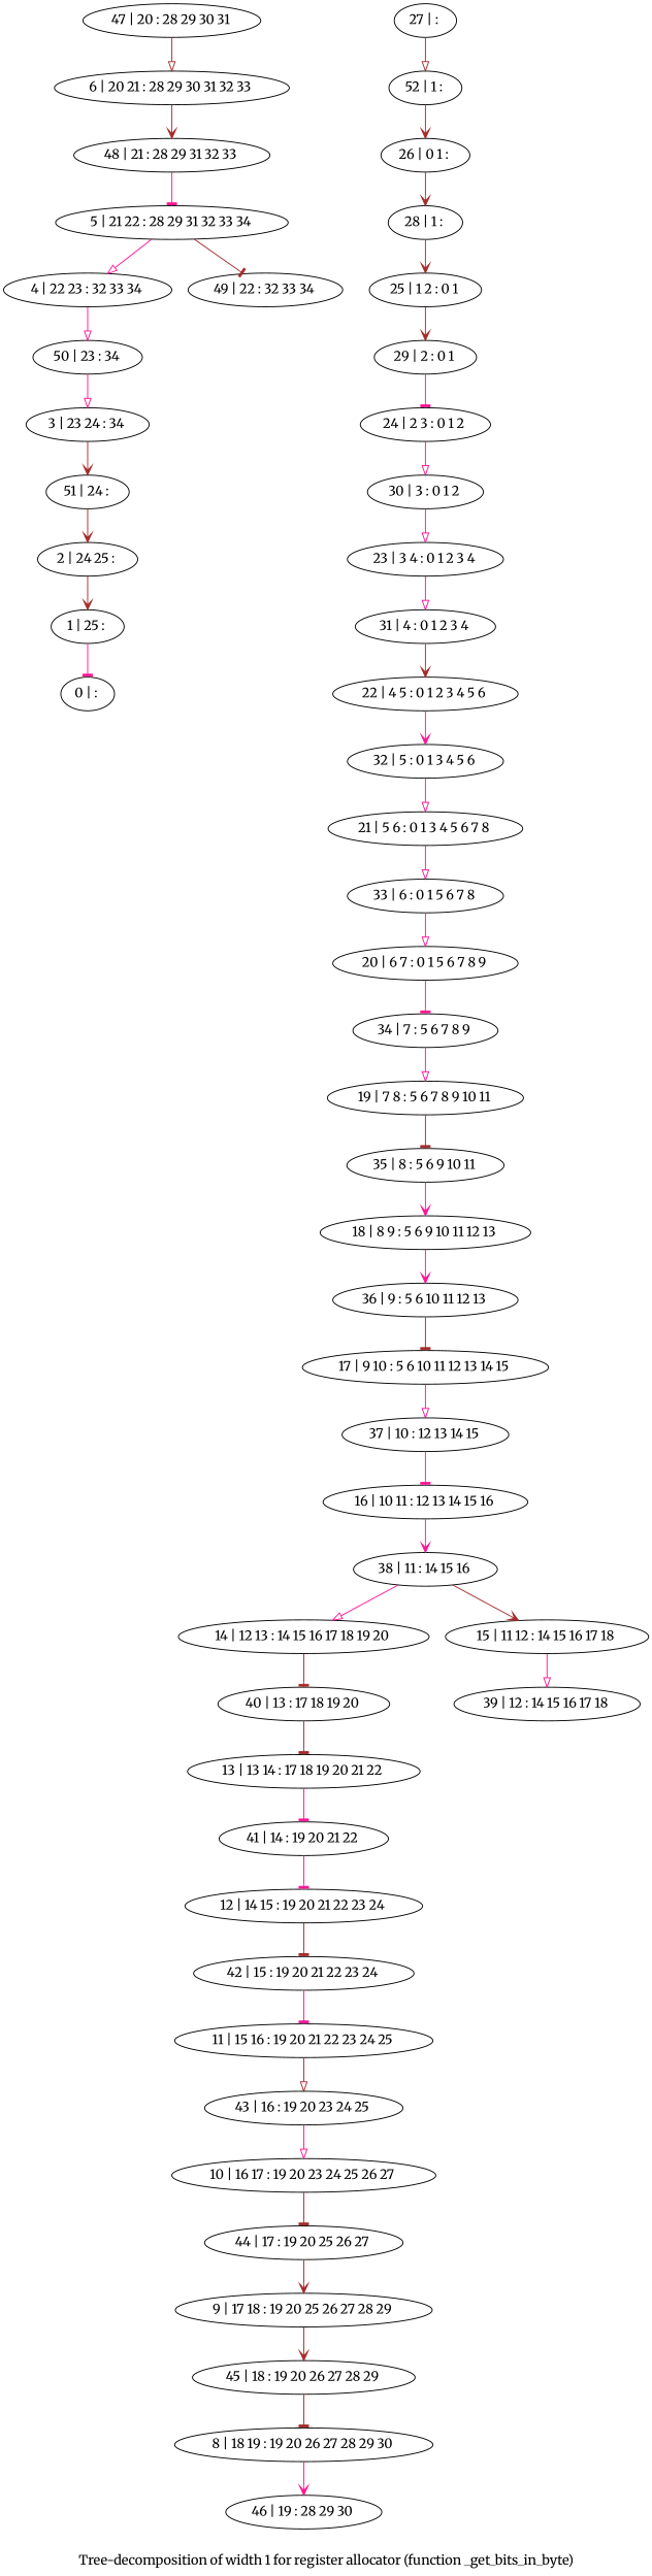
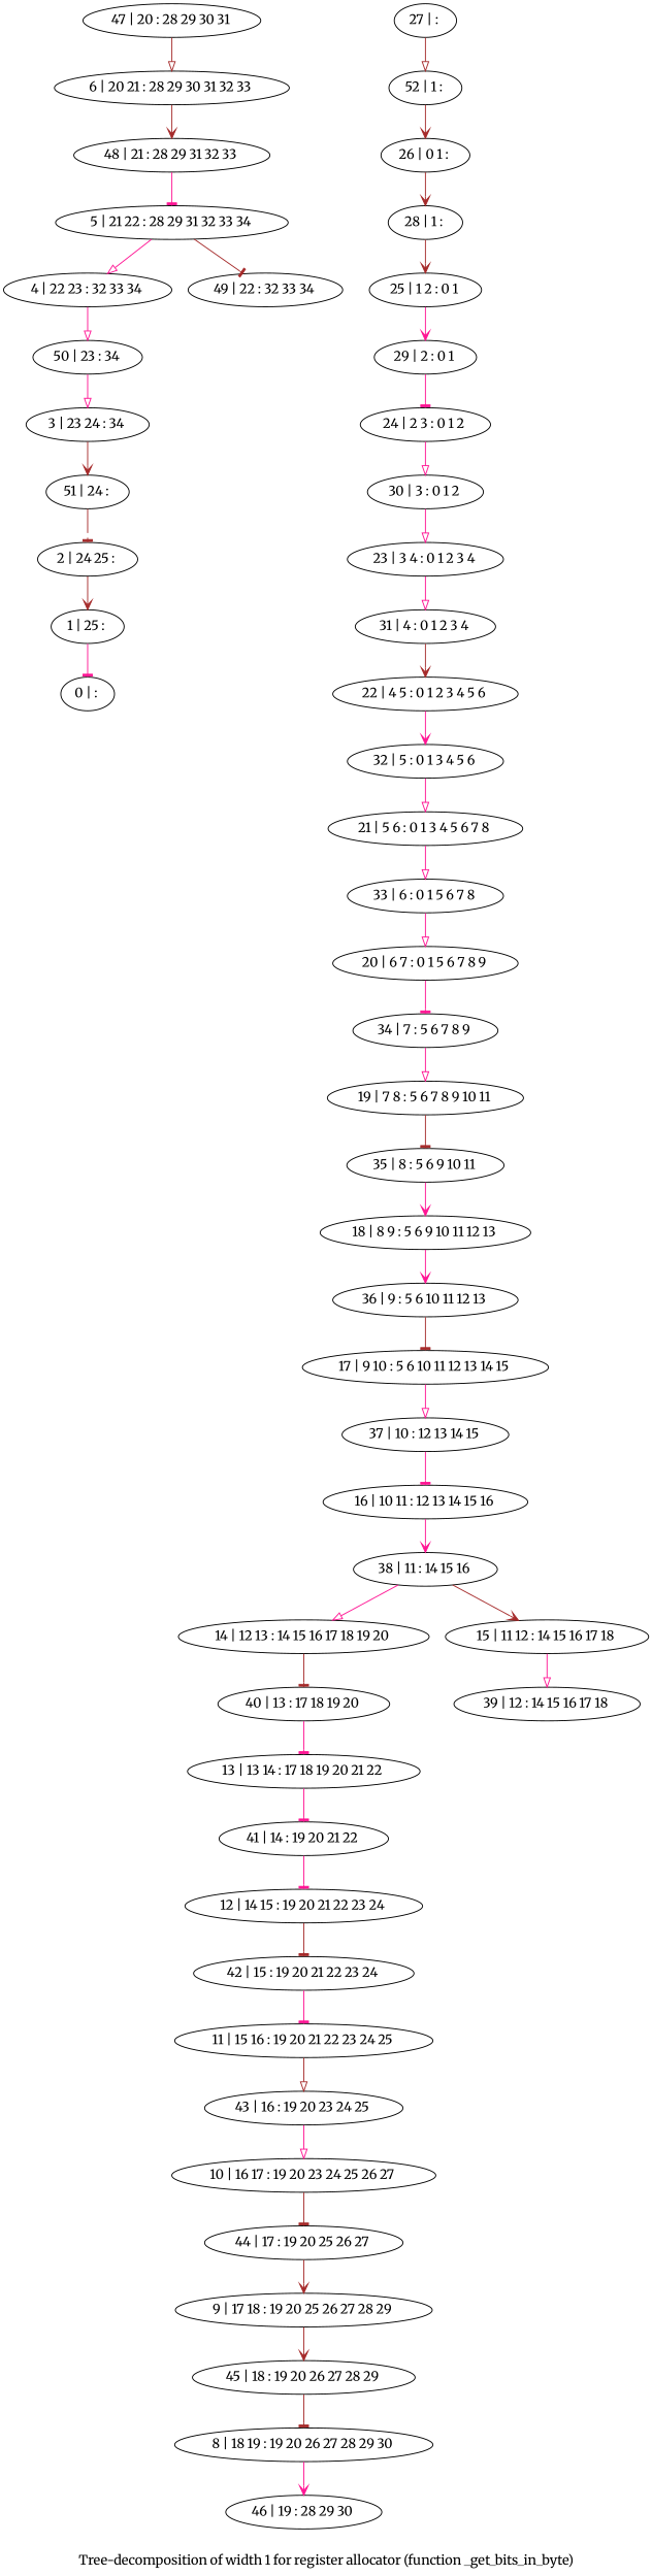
  digraph {
    fontname=Merriweather
    label="Tree-decomposition of width 1 for register allocator (function _get_bits_in_byte)"
    node [fontname=Merriweather]
    edge [arrowhead=vee color=deeppink fontname=Merriweather]
    n1 [label="0 | : "]
    n2 [label="1 | 25 : "]
    n3 [label="2 | 24 25 : "]
    n4 [label="3 | 23 24 : 34 "]
    n5 [label="51 | 24 : "]
    n6 [label="4 | 22 23 : 32 33 34 "]
    n7 [label="50 | 23 : 34 "]
    n8 [label="5 | 21 22 : 28 29 31 32 33 34 "]
    n9 [label="49 | 22 : 32 33 34 "]
    n10 [label="6 | 20 21 : 28 29 30 31 32 33 "]
    n11 [label="48 | 21 : 28 29 31 32 33 "]
    n12 [label="47 | 20 : 28 29 30 31 "]
    n13 [label="8 | 18 19 : 19 20 26 27 28 29 30 "]
    n14 [label="46 | 19 : 28 29 30 "]
    n15 [label="9 | 17 18 : 19 20 25 26 27 28 29 "]
    n16 [label="45 | 18 : 19 20 26 27 28 29 "]
    n17 [label="10 | 16 17 : 19 20 23 24 25 26 27 "]
    n18 [label="44 | 17 : 19 20 25 26 27 "]
    n19 [label="11 | 15 16 : 19 20 21 22 23 24 25 "]
    n20 [label="43 | 16 : 19 20 23 24 25 "]
    n21 [label="12 | 14 15 : 19 20 21 22 23 24 "]
    n22 [label="42 | 15 : 19 20 21 22 23 24 "]
    n23 [label="13 | 13 14 : 17 18 19 20 21 22 "]
    n24 [label="41 | 14 : 19 20 21 22 "]
    n25 [label="14 | 12 13 : 14 15 16 17 18 19 20 "]
    n26 [label="40 | 13 : 17 18 19 20 "]
    n27 [label="15 | 11 12 : 14 15 16 17 18 "]
    n28 [label="39 | 12 : 14 15 16 17 18 "]
    n29 [label="16 | 10 11 : 12 13 14 15 16 "]
    n30 [label="38 | 11 : 14 15 16 "]
    n31 [label="17 | 9 10 : 5 6 10 11 12 13 14 15 "]
    n32 [label="37 | 10 : 12 13 14 15 "]
    n33 [label="18 | 8 9 : 5 6 9 10 11 12 13 "]
    n34 [label="36 | 9 : 5 6 10 11 12 13 "]
    n35 [label="19 | 7 8 : 5 6 7 8 9 10 11 "]
    n36 [label="35 | 8 : 5 6 9 10 11 "]
    n37 [label="20 | 6 7 : 0 1 5 6 7 8 9 "]
    n38 [label="34 | 7 : 5 6 7 8 9 "]
    n39 [label="21 | 5 6 : 0 1 3 4 5 6 7 8 "]
    n40 [label="33 | 6 : 0 1 5 6 7 8 "]
    n41 [label="22 | 4 5 : 0 1 2 3 4 5 6 "]
    n42 [label="32 | 5 : 0 1 3 4 5 6 "]
    n43 [label="23 | 3 4 : 0 1 2 3 4 "]
    n44 [label="31 | 4 : 0 1 2 3 4 "]
    n45 [label="24 | 2 3 : 0 1 2 "]
    n46 [label="30 | 3 : 0 1 2 "]
    n47 [label="25 | 1 2 : 0 1 "]
    n48 [label="29 | 2 : 0 1 "]
    n49 [label="26 | 0 1 : "]
    n50 [label="28 | 1 : "]
    n51 [label="27 | : "]
    n52 [label="52 | 1 : "]
    n2 -> n1 [arrowhead=tee]
    n3 -> n2 [color=brown]
    n4 -> n5 [color=brown]
-   n5 -> n3 [color=brown]
+   n5 -> n3 [arrowhead=tee color=brown]
    n6 -> n7 [arrowhead=onormal]
    n7 -> n4 [arrowhead=onormal]
    n8 -> n6 [arrowhead=onormal]
    n8 -> n9 [arrowhead=tee color=brown]
    n10 -> n11 [color=brown]
    n11 -> n8 [arrowhead=tee]
    n12 -> n10 [arrowhead=onormal color=brown]
    n13 -> n14
    n15 -> n16 [color=brown]
    n16 -> n13 [arrowhead=tee color=brown]
    n17 -> n18 [arrowhead=tee color=brown]
    n18 -> n15 [color=brown]
    n19 -> n20 [arrowhead=onormal color=brown]
    n20 -> n17 [arrowhead=onormal]
    n21 -> n22 [arrowhead=tee color=brown]
    n22 -> n19 [arrowhead=tee]
    n23 -> n24 [arrowhead=tee]
    n24 -> n21 [arrowhead=tee]
    n25 -> n26 [arrowhead=tee color=brown]
-   n26 -> n23 [arrowhead=tee color=brown]
+   n26 -> n23 [arrowhead=tee]
    n27 -> n28 [arrowhead=onormal]
    n29 -> n30
    n30 -> n25 [arrowhead=onormal]
    n30 -> n27 [color=brown]
    n31 -> n32 [arrowhead=onormal]
    n32 -> n29 [arrowhead=tee]
    n33 -> n34
    n34 -> n31 [arrowhead=tee color=brown]
    n35 -> n36 [arrowhead=tee color=brown]
    n36 -> n33
    n37 -> n38 [arrowhead=tee]
    n38 -> n35 [arrowhead=onormal]
    n39 -> n40 [arrowhead=onormal]
    n40 -> n37 [arrowhead=onormal]
    n41 -> n42
    n42 -> n39 [arrowhead=onormal]
    n43 -> n44 [arrowhead=onormal]
    n44 -> n41 [color=brown]
    n45 -> n46 [arrowhead=onormal]
    n46 -> n43 [arrowhead=onormal]
-   n47 -> n48 [color=brown]
+   n47 -> n48
    n48 -> n45 [arrowhead=tee]
    n49 -> n50 [color=brown]
    n50 -> n47 [color=brown]
    n51 -> n52 [arrowhead=onormal color=brown]
    n52 -> n49 [color=brown]
  }
